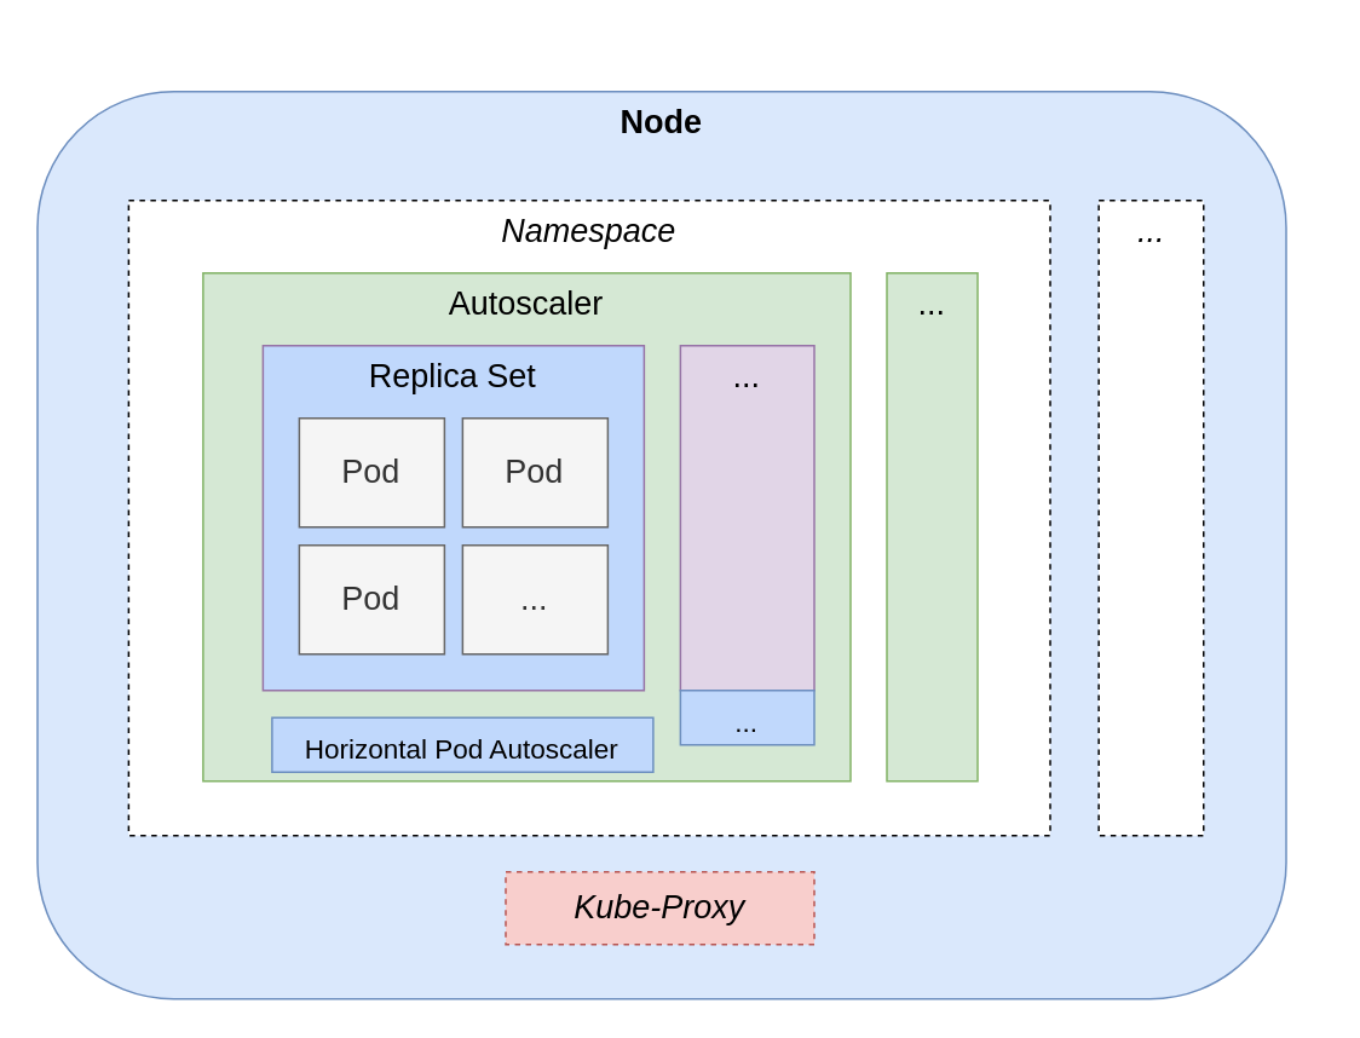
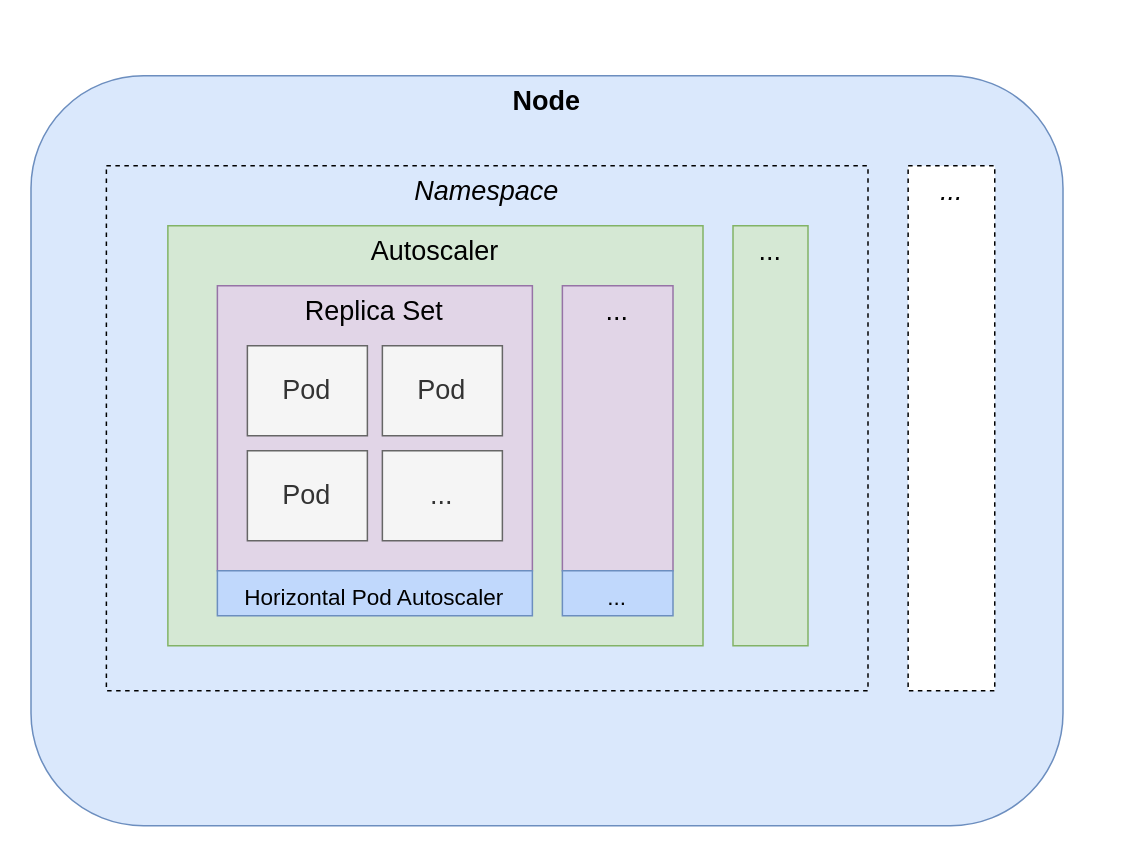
  <mxCell id="0" />
  <mxCell id="1" parent="0" />
  <mxCell id="2" value="&lt;span style=&quot;&quot;&gt;&lt;span&gt;Node&lt;/span&gt;&lt;/span&gt;" style="rounded=1;whiteSpace=wrap;html=1;fontSize=18;verticalAlign=top;fontStyle=1;glass=0;fillColor=#dae8fc;strokeColor=#6c8ebf;align=center;labelBorderColor=none;" vertex="1" parent="1"><mxGeometry x="20" y="50" width="688" height="500" as="geometry" /></mxCell>
- <mxCell id="3" value="&lt;span&gt;Namespace&lt;/span&gt;" style="rounded=0;whiteSpace=wrap;html=1;fontSize=18;verticalAlign=top;fontStyle=2;dashed=1;glass=0;" vertex="1" parent="1"><mxGeometry x="70.25" y="110" width="507.75" height="350" as="geometry" /></mxCell>
+ <mxCell id="3" value="&lt;span&gt;Namespace&lt;/span&gt;" style="rounded=0;whiteSpace=wrap;html=1;fontSize=18;verticalAlign=top;fontStyle=2;dashed=1;glass=0;fillColor=#dae8fc;" vertex="1" parent="1"><mxGeometry x="70.25" y="110" width="507.75" height="350" as="geometry" /></mxCell>
  <mxCell id="4" value="&lt;span&gt;Autoscaler&lt;/span&gt;" style="rounded=0;whiteSpace=wrap;html=1;fontSize=18;verticalAlign=top;fillColor=#d5e8d4;strokeColor=#82b366;fontStyle=0" vertex="1" parent="1"><mxGeometry x="111.25" y="150" width="356.75" height="280" as="geometry" /></mxCell>
- <mxCell id="5" value="Replica Set" style="rounded=0;whiteSpace=wrap;html=1;fontSize=18;align=center;labelPosition=center;verticalLabelPosition=middle;verticalAlign=top;fillColor=#c0d8fc;strokeColor=#9673a6;" vertex="1" parent="1"><mxGeometry x="144.25" y="190" width="210" height="190" as="geometry" /></mxCell>
+ <mxCell id="5" value="Replica Set" style="rounded=0;whiteSpace=wrap;html=1;fontSize=18;align=center;labelPosition=center;verticalLabelPosition=middle;verticalAlign=top;fillColor=#e1d5e7;strokeColor=#9673a6;" vertex="1" parent="1"><mxGeometry x="144.25" y="190" width="210" height="190" as="geometry" /></mxCell>
  <mxCell id="6" value="Pod" style="rounded=0;whiteSpace=wrap;html=1;fillColor=#f5f5f5;strokeColor=#666666;fontColor=#333333;fontSize=18;" vertex="1" parent="1"><mxGeometry x="164.25" y="230" width="80" height="60" as="geometry" /></mxCell>
  <mxCell id="7" value="Pod" style="rounded=0;whiteSpace=wrap;html=1;fillColor=#f5f5f5;strokeColor=#666666;fontColor=#333333;fontSize=18;" vertex="1" parent="1"><mxGeometry x="254.25" y="230" width="80" height="60" as="geometry" /></mxCell>
  <mxCell id="8" value="Pod" style="rounded=0;whiteSpace=wrap;html=1;fillColor=#f5f5f5;strokeColor=#666666;fontColor=#333333;fontSize=18;" vertex="1" parent="1"><mxGeometry x="164.25" y="300" width="80" height="60" as="geometry" /></mxCell>
  <mxCell id="9" value="..." style="rounded=0;whiteSpace=wrap;html=1;fontSize=18;align=center;labelPosition=center;verticalLabelPosition=middle;verticalAlign=top;fillColor=#e1d5e7;strokeColor=#9673a6;" vertex="1" parent="1"><mxGeometry x="374.25" y="190" width="73.75" height="190" as="geometry" /></mxCell>
  <mxCell id="10" value="&lt;font style=&quot;font-size: 15px&quot;&gt;...&lt;/font&gt;" style="rounded=0;whiteSpace=wrap;html=1;fontSize=18;align=center;labelPosition=center;verticalLabelPosition=middle;verticalAlign=top;strokeColor=#6c8ebf;fillColor=#C0D8FC;" vertex="1" parent="1"><mxGeometry x="374.25" y="380" width="73.75" height="30" as="geometry" /></mxCell>
- <mxCell id="11" value="&lt;font style=&quot;font-size: 15px&quot;&gt;Horizontal Pod Autoscaler&lt;/font&gt;" style="rounded=0;whiteSpace=wrap;html=1;fontSize=18;align=center;labelPosition=center;verticalLabelPosition=middle;verticalAlign=top;strokeColor=#6c8ebf;fillColor=#C0D8FC;" vertex="1" parent="1"><mxGeometry x="149.25" y="395" width="210" height="30" as="geometry" /></mxCell>
- <mxCell id="12" value="Kube-Proxy" style="rounded=0;whiteSpace=wrap;html=1;fillColor=#f8cecc;strokeColor=#b85450;fontSize=18;dashed=1;fontStyle=2" vertex="1" parent="1"><mxGeometry x="278" y="480" width="170" height="40" as="geometry" /></mxCell>
+ <mxCell id="11" value="&lt;font style=&quot;font-size: 15px&quot;&gt;Horizontal Pod Autoscaler&lt;/font&gt;" style="rounded=0;whiteSpace=wrap;html=1;fontSize=18;align=center;labelPosition=center;verticalLabelPosition=middle;verticalAlign=top;strokeColor=#6c8ebf;fillColor=#C0D8FC;" vertex="1" parent="1"><mxGeometry x="144.25" y="380" width="210" height="30" as="geometry" /></mxCell>
  <mxCell id="13" value="" style="shape=image;verticalLabelPosition=bottom;labelBackgroundColor=#ffffff;verticalAlign=top;aspect=fixed;imageAspect=0;image=https://glue-labs.com/wp-content/uploads/2017/11/a2.png;" vertex="1" parent="1"><mxGeometry x="648" y="20" width="78.25" height="78.25" as="geometry" /></mxCell>
  <mxCell id="14" value="..." style="rounded=0;whiteSpace=wrap;html=1;fillColor=#f5f5f5;strokeColor=#666666;fontColor=#333333;fontSize=18;" vertex="1" parent="1"><mxGeometry x="254.25" y="300" width="80" height="60" as="geometry" /></mxCell>
  <mxCell id="15" value="&lt;span&gt;...&lt;/span&gt;" style="rounded=0;whiteSpace=wrap;html=1;fontSize=18;verticalAlign=top;fillColor=#d5e8d4;strokeColor=#82b366;fontStyle=0" vertex="1" parent="1"><mxGeometry x="488" y="150" width="50" height="280" as="geometry" /></mxCell>
  <mxCell id="16" value="&lt;span&gt;...&lt;/span&gt;" style="rounded=0;whiteSpace=wrap;html=1;fontSize=18;verticalAlign=top;fontStyle=2;dashed=1;glass=0;" vertex="1" parent="1"><mxGeometry x="604.75" y="110" width="57.75" height="350" as="geometry" /></mxCell>
